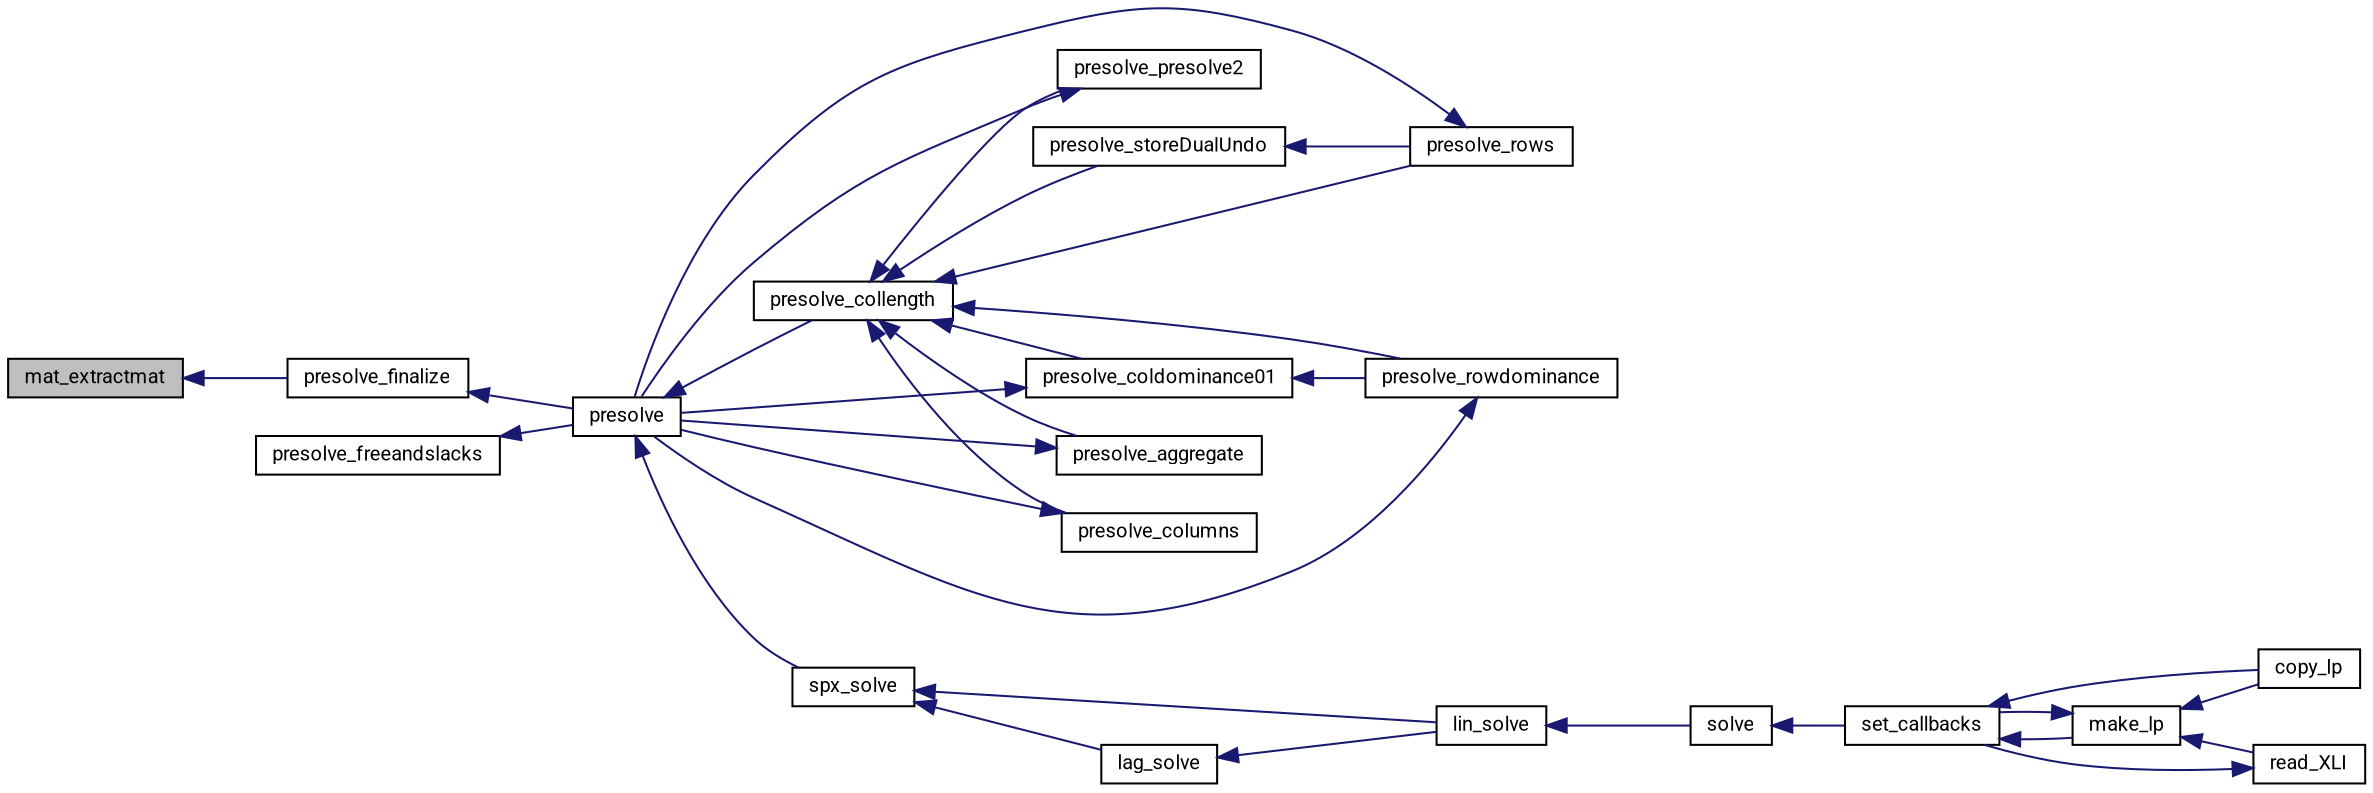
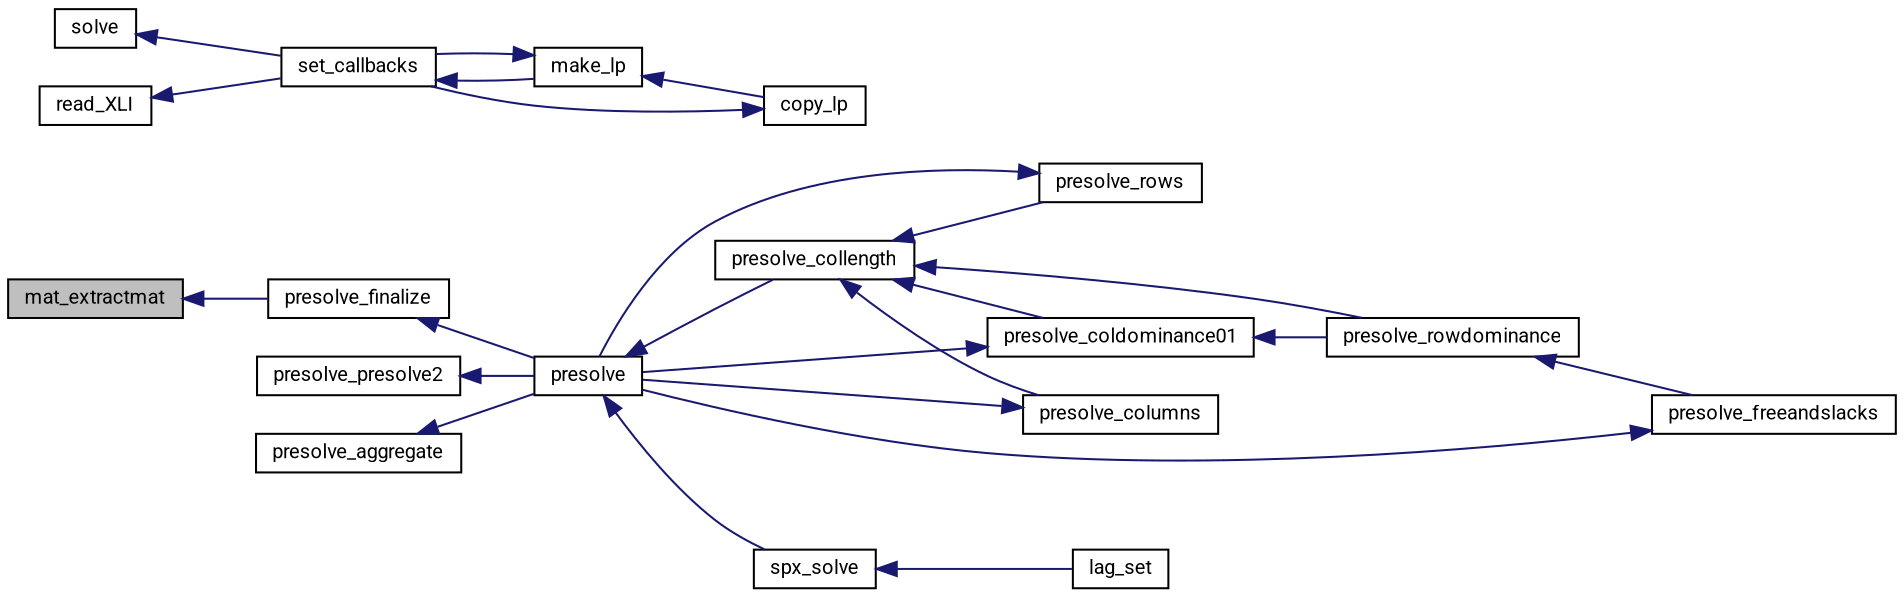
  digraph {
    fontname=Roboto
    rankdir=LR
    node [color=black fillcolor=white fontname=Roboto fontsize=10 shape=record style=filled]
    edge [color=midnightblue dir=back fontname=Roboto fontsize=10 labelfontname=Helvetica labelfontsize=10 style=solid]
    n1 [fillcolor=grey75 fontcolor=black height=0.2 label=mat_extractmat width=0.4]
    n2 [height=0.2 label=presolve_finalize width=0.4]
    n3 [height=0.2 label=presolve width=0.4]
    n4 [height=0.2 label=presolve_collength width=0.4]
    n5 [height=0.2 label=spx_solve width=0.4]
-   n6 [height=0.2 label=presolve_storeDualUndo width=0.4]
    n7 [height=0.2 label=presolve_rows width=0.4]
    n8 [height=0.2 label=presolve_presolve2 width=0.4]
    n9 [height=0.2 label=presolve_rowdominance width=0.4]
    n10 [height=0.2 label=presolve_coldominance01 width=0.4]
    n11 [height=0.2 label=presolve_aggregate width=0.4]
    n12 [height=0.2 label=presolve_columns width=0.4]
-   n13 [height=0.2 label=lag_solve width=0.4]
-   n14 [height=0.2 label=lin_solve width=0.4]
+   n13 [height=0.2 label=lag_set width=0.4]
    n15 [height=0.2 label=presolve_freeandslacks width=0.4]
    n16 [height=0.2 label=solve width=0.4]
    n17 [height=0.2 label=set_callbacks width=0.4]
    n18 [height=0.2 label=make_lp width=0.4]
    n19 [height=0.2 label=copy_lp width=0.4]
    n20 [height=0.2 label=read_XLI width=0.4]
    n1 -> n2
    n2 -> n3
    n3 -> n4
    n3 -> n5
-   n4 -> n6
    n4 -> n7
-   n4 -> n8
    n4 -> n9
    n4 -> n10
-   n4 -> n11
    n4 -> n12
    n5 -> n13
-   n5 -> n14
-   n6 -> n7
    n7 -> n3
    n8 -> n3
-   n9 -> n3
+   n9 -> n15
    n10 -> n3
    n10 -> n9
    n11 -> n3
    n12 -> n3
-   n13 -> n14
-   n14 -> n16
    n15 -> n3
    n16 -> n17
    n17 -> n18
    n18 -> n17
    n18 -> n19
-   n18 -> n20
-   n17 -> n19
+   n19 -> n17
    n20 -> n17
  }
